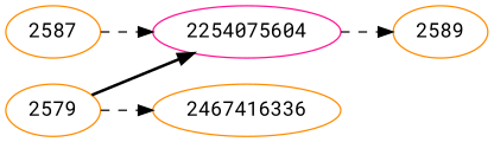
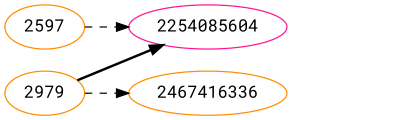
  strict digraph {
    fontname="Roboto Mono"
    rankdir=LR
    node [color=darkorange fontname="Roboto Mono"]
    edge [fontname="Roboto Mono" style=dashed]
-   2254085604 [color=deeppink label=2254075604]
-   2589
-   2579
+   2254085604 [color=deeppink]
+   2579 [label=2979]
    2467416336
-   2587
-   2254085604 -> 2589
+   2587 [label=2597]
    2579 -> 2254085604 [style=bold]
    2579 -> 2467416336
    2587 -> 2254085604
  }
